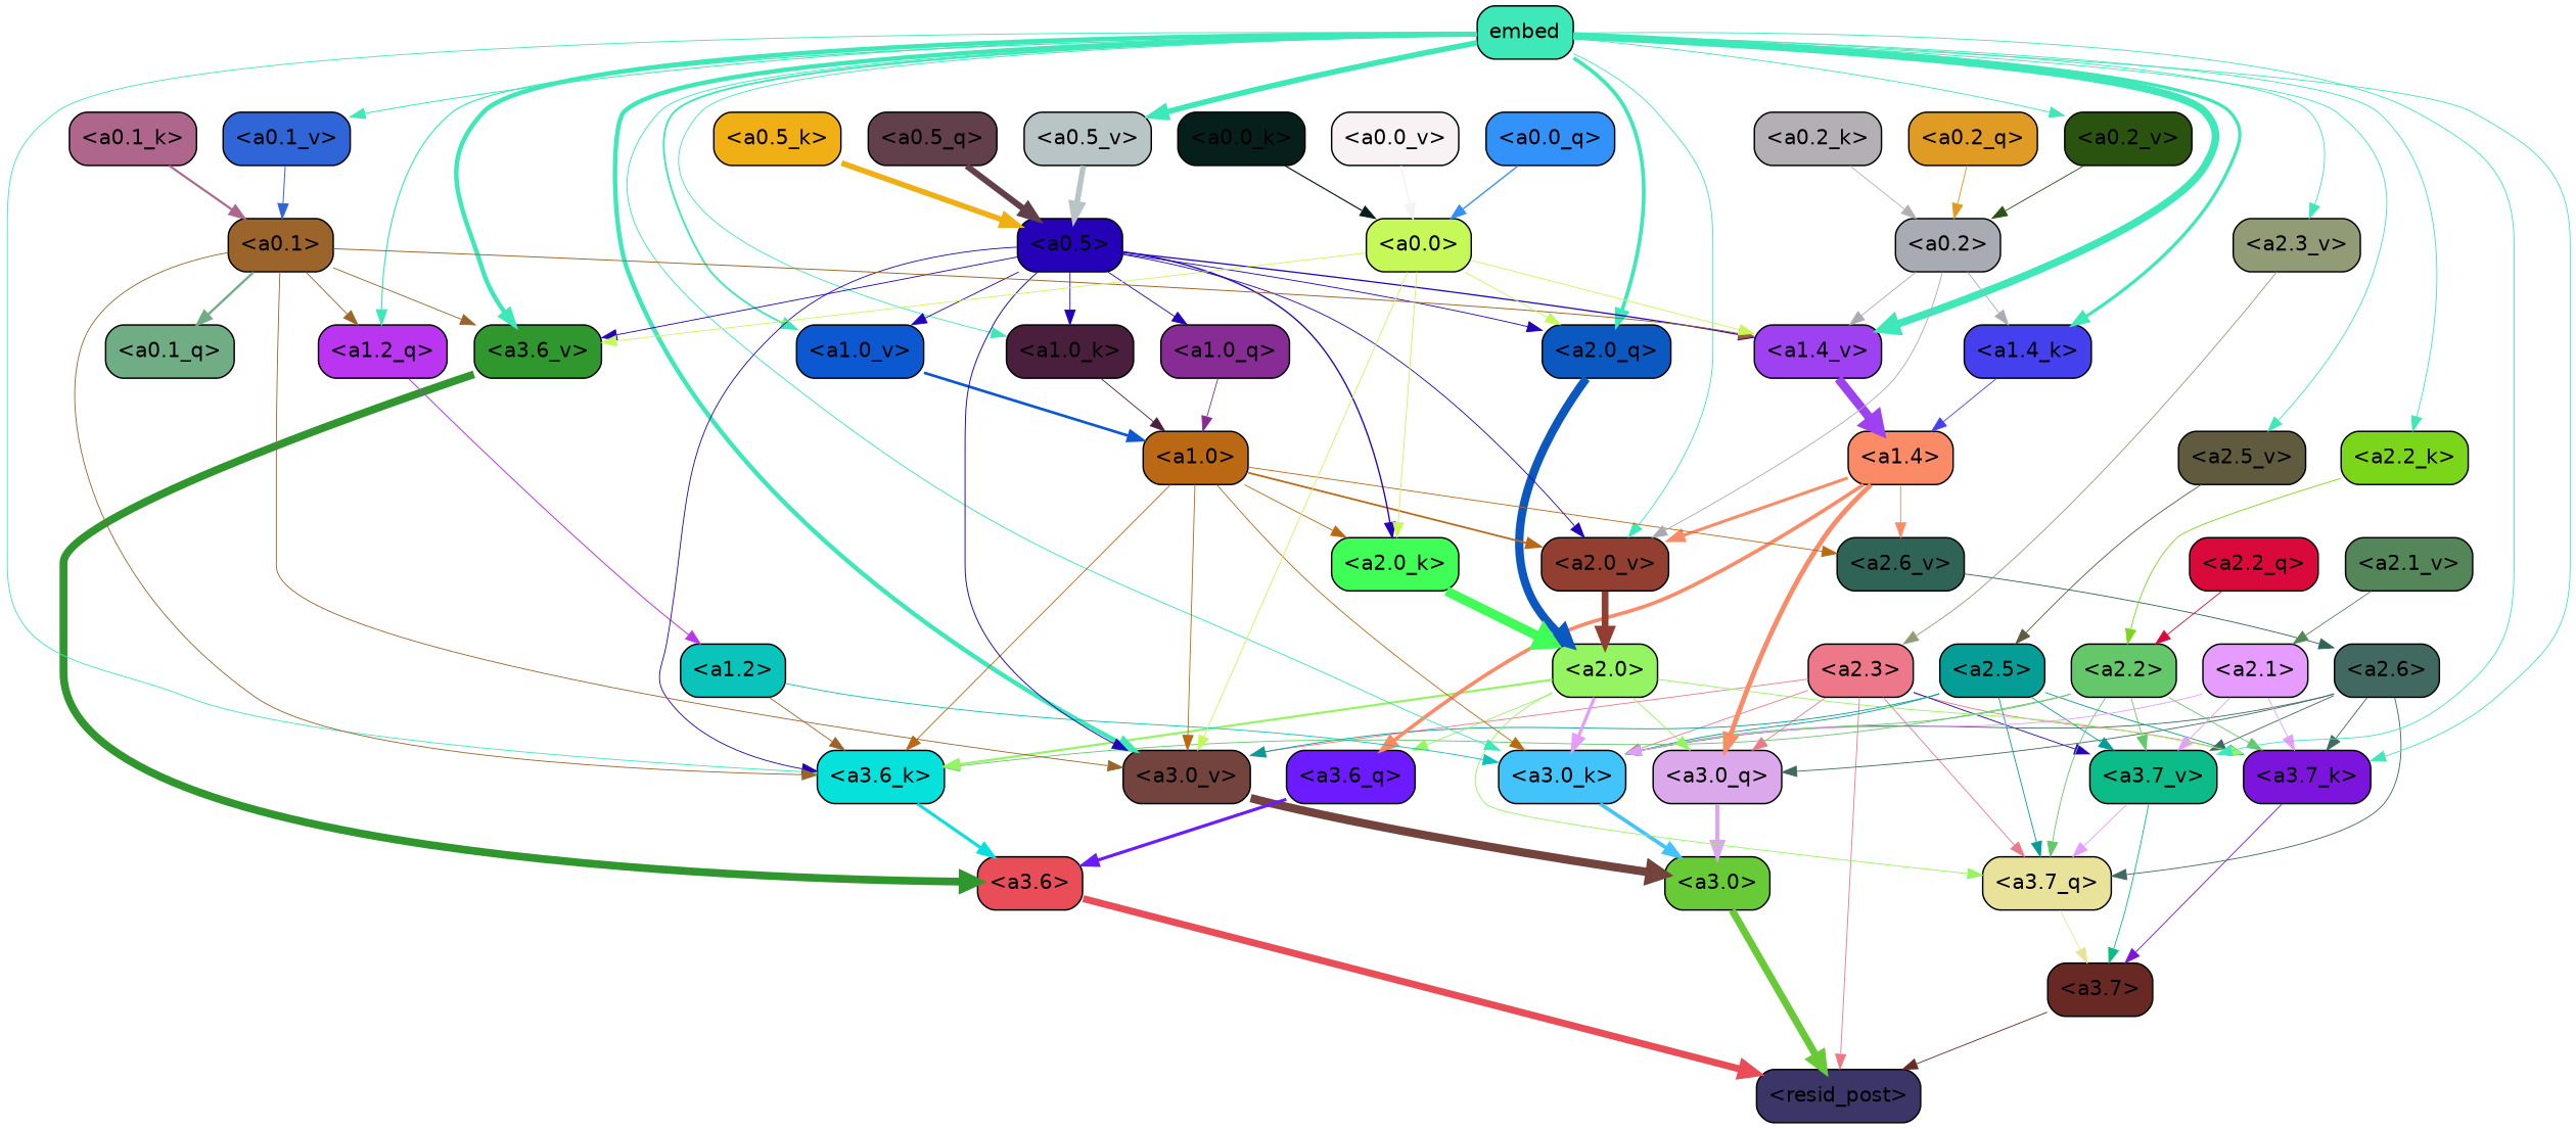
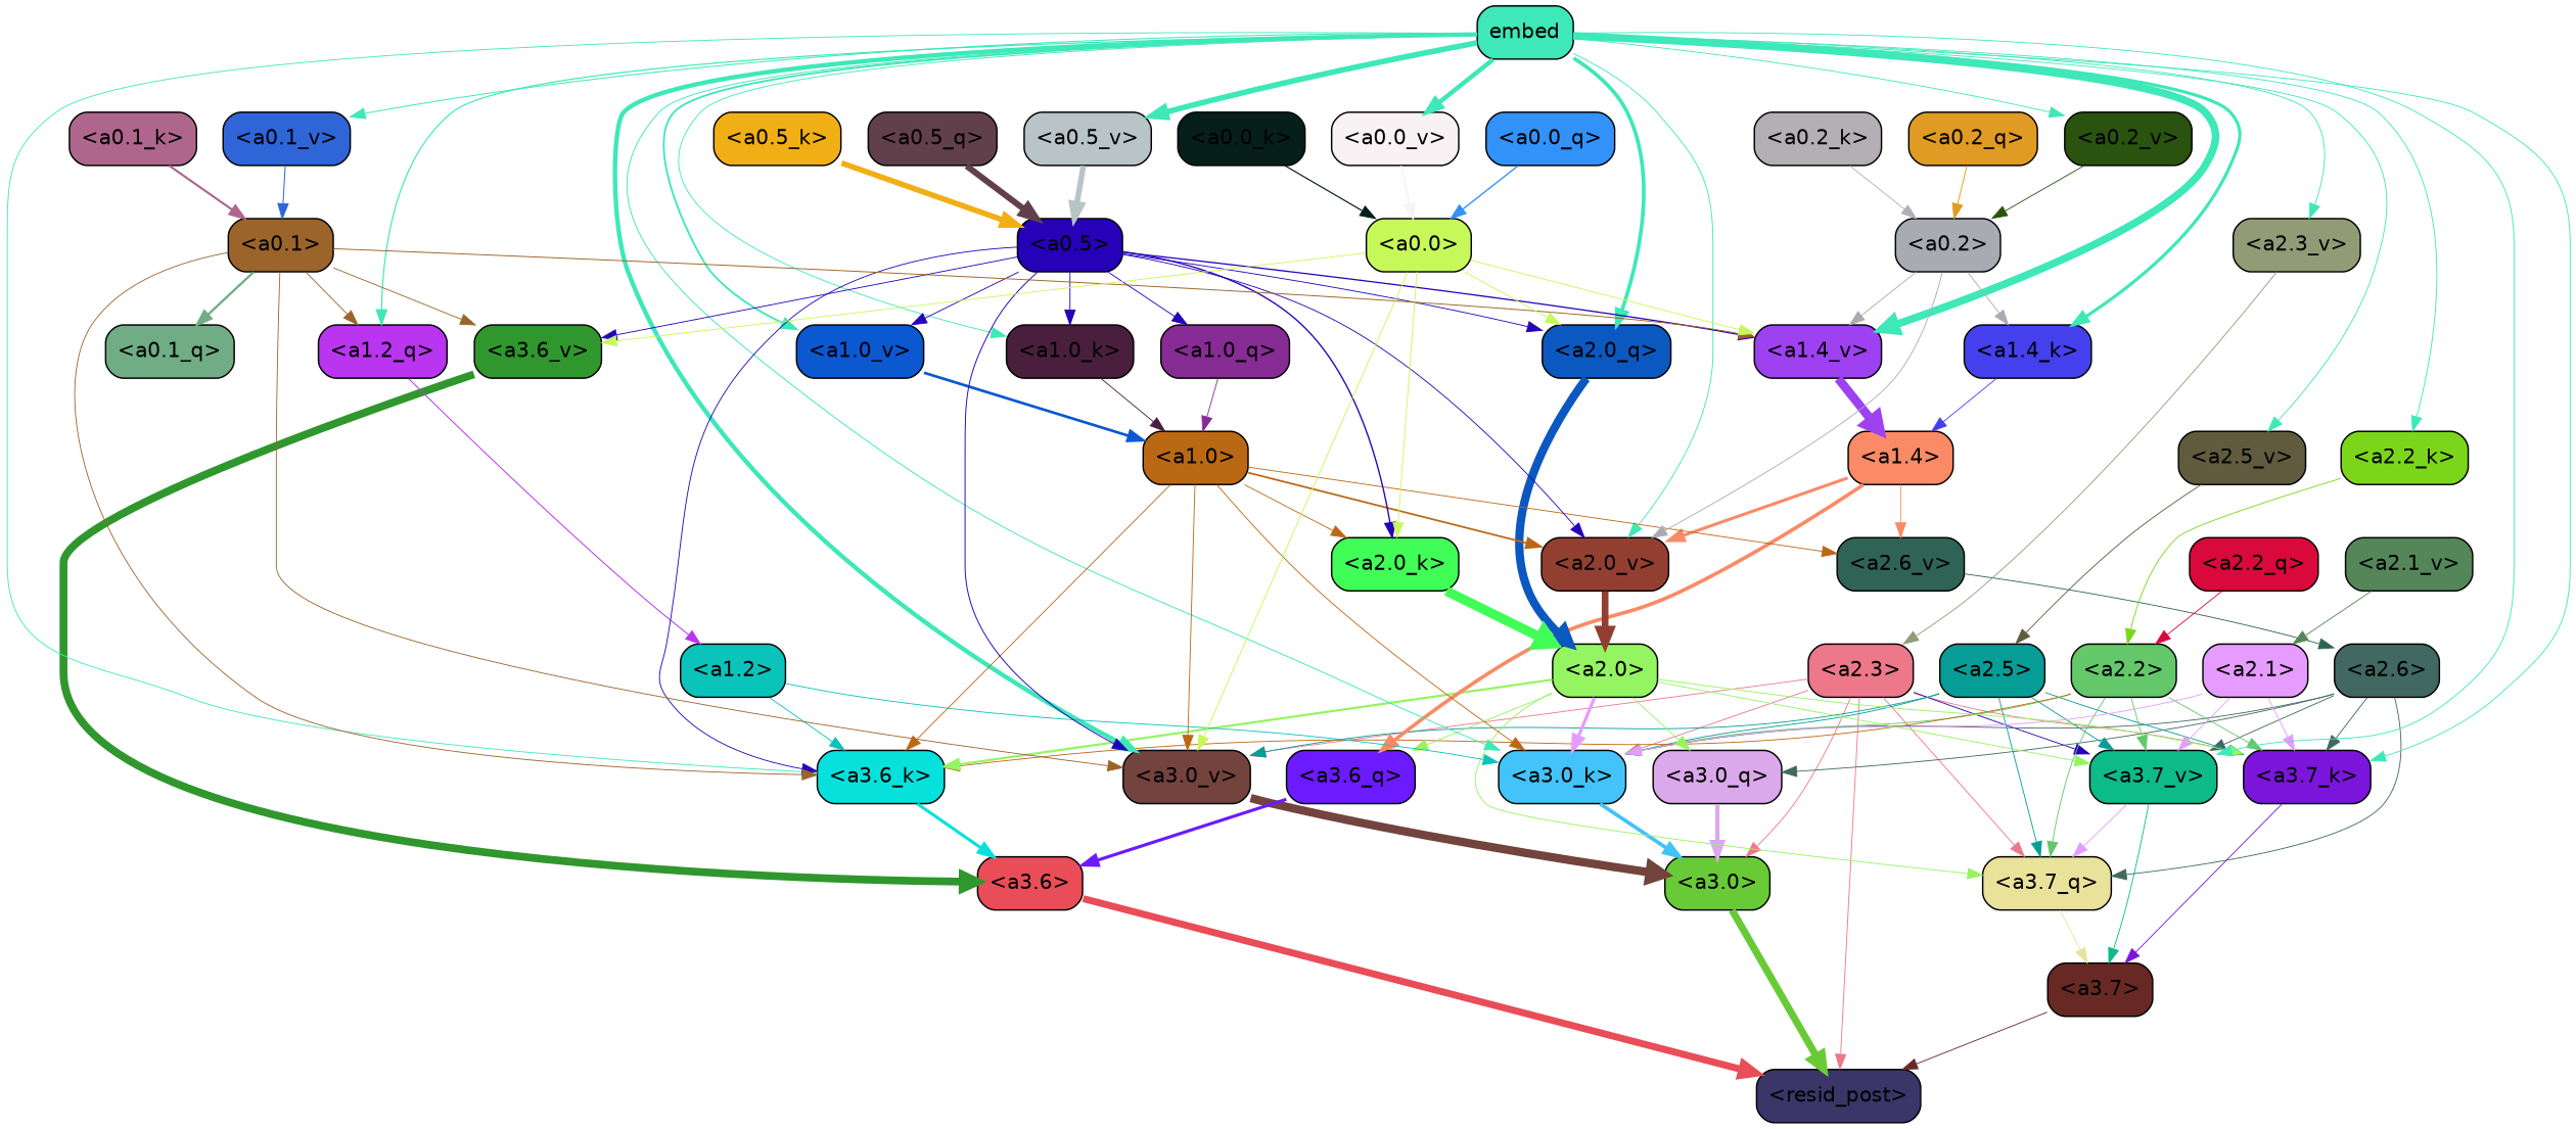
  strict digraph {
    splines=true
    node [color=black fontname=Helvetica shape=box style="filled, rounded"]
    edge [color="#3ee8b8" penwidth=0.6]
    "<a3.7>" [fillcolor="#682924"]
    "<resid_post>" [fillcolor="#3b3568"]
    "<a3.6>" [fillcolor="#e94d57"]
    "<a3.0>" [fillcolor="#69ca38"]
    "<a2.3>" [fillcolor="#ec788a"]
    "<a3.7_q>" [fillcolor="#e9e29b"]
    "<a3.0_q>" [fillcolor="#dba8eb"]
    "<a3.7_k>" [fillcolor="#7b15dc"]
    "<a3.0_k>" [fillcolor="#42c3f9"]
    "<a3.7_v>" [fillcolor="#0cbb88"]
    "<a3.0_v>" [fillcolor="#73433e"]
    "<a3.6_q>" [fillcolor="#6b1bfd"]
    "<a3.6_k>" [fillcolor="#07e1dc"]
    "<a3.6_v>" [fillcolor="#2f972d"]
    "<a2.6>" [fillcolor="#416861"]
    "<a2.5>" [fillcolor="#069d96"]
    "<a2.2>" [fillcolor="#64c76a"]
    "<a2.1>" [fillcolor="#e69cfe"]
    "<a2.0>" [fillcolor="#94f461"]
    "<a1.4>" [fillcolor="#fb8a67"]
    "<a2.6_v>" [fillcolor="#2f6356"]
    "<a2.0_v>" [fillcolor="#923f32"]
    embed [fillcolor="#3ee8b8"]
    "<a2.0_q>" [fillcolor="#0b58c0"]
    "<a2.2_k>" [fillcolor="#7bd61b"]
    "<a2.5_v>" [fillcolor="#605b3e"]
    "<a2.3_v>" [fillcolor="#919c76"]
    "<a1.2_q>" [fillcolor="#b935ef"]
    "<a1.4_k>" [fillcolor="#4540ee"]
    "<a1.0_k>" [fillcolor="#491f3d"]
    "<a1.4_v>" [fillcolor="#9e41f1"]
    "<a1.0_v>" [fillcolor="#0b58d1"]
    "<a0.5_v>" [fillcolor="#b8c4c6"]
    "<a0.2_v>" [fillcolor="#29530e"]
    "<a0.1_v>" [fillcolor="#3065d8"]
    "<a2.0_k>" [fillcolor="#41fd58"]
    "<a1.2>" [fillcolor="#0ac3ba"]
    "<a1.0>" [fillcolor="#bb6815"]
    "<a0.5>" [fillcolor="#2501b8"]
    "<a0.2>" [fillcolor="#a9abb3"]
    "<a0.1>" [fillcolor="#9a642a"]
    "<a1.0_q>" [fillcolor="#872c94"]
    "<a0.1_q>" [fillcolor="#70ad85"]
    "<a0.0>" [fillcolor="#c7f85a"]
    "<a2.2_q>" [fillcolor="#d9093b"]
    "<a2.1_v>" [fillcolor="#548659"]
    "<a0.5_q>" [fillcolor="#62404b"]
    "<a0.2_q>" [fillcolor="#df9b23"]
    "<a0.0_q>" [fillcolor="#3292f9"]
    "<a0.5_k>" [fillcolor="#f1af16"]
    "<a0.2_k>" [fillcolor="#b3afb4"]
    "<a0.1_k>" [fillcolor="#af668c"]
    "<a0.0_k>" [fillcolor="#061f1a"]
    "<a0.0_v>" [fillcolor="#f8f2f5"]
    "<a3.7>" -> "<resid_post>" [color="#682924"]
    "<a3.6>" -> "<resid_post>" [color="#e94d57" penwidth=4.7534414529800415]
    "<a3.0>" -> "<resid_post>" [color="#69ca38" penwidth=4.898576855659485]
    "<a2.3>" -> "<resid_post>" [color="#ec788a"]
    "<a2.3>" -> "<a3.7_q>" [color="#ec788a"]
-   "<a2.3>" -> "<a3.0_q>" [color="#ec788a"]
+   "<a2.3>" -> "<a3.0>" [color="#ec788a"]
    "<a2.3>" -> "<a3.7_k>" [color="#ec788a"]
    "<a2.3>" -> "<a3.0_k>" [color="#ec788a"]
    "<a2.3>" -> "<a3.7_v>" [color="#2501b8"]
    "<a2.3>" -> "<a3.0_v>" [color="#ec788a"]
    "<a3.7_q>" -> "<a3.7>" [color="#e9e29b"]
    "<a3.0_q>" -> "<a3.0>" [color="#dba8eb" penwidth=2.870753765106201]
    "<a3.7_k>" -> "<a3.7>" [color="#7b15dc"]
    "<a3.0_k>" -> "<a3.0>" [color="#42c3f9" penwidth=2.520303964614868]
    "<a3.7_v>" -> "<a3.7>" [color="#0cbb88"]
    "<a3.7_v>" -> "<a3.7_q>" [color="#e69cfe"]
    "<a3.0_v>" -> "<a3.0>" [color="#73433e" penwidth=5.680712580680847]
    "<a3.6_q>" -> "<a3.6>" [color="#6b1bfd" penwidth=2.160832464694977]
    "<a3.6_k>" -> "<a3.6>" [color="#07e1dc" penwidth=2.13908451795578]
    "<a3.6_v>" -> "<a3.6>" [color="#2f972d" penwidth=5.297133803367615]
    "<a2.6>" -> "<a3.7_q>" [color="#416861"]
    "<a2.6>" -> "<a3.0_q>" [color="#416861"]
    "<a2.6>" -> "<a3.7_k>" [color="#416861"]
    "<a2.6>" -> "<a3.0_k>" [color="#416861"]
    "<a2.6>" -> "<a3.7_v>" [color="#416861"]
    "<a2.5>" -> "<a3.7_q>" [color="#069d96"]
    "<a2.5>" -> "<a3.7_k>" [color="#069d96"]
    "<a2.5>" -> "<a3.0_k>" [color="#069d96"]
    "<a2.5>" -> "<a3.7_v>" [color="#069d96"]
    "<a2.5>" -> "<a3.0_v>" [color="#069d96"]
    "<a2.2>" -> "<a3.7_q>" [color="#64c76a"]
    "<a2.2>" -> "<a3.7_k>" [color="#64c76a"]
    "<a2.2>" -> "<a3.0_k>" [color="#64c76a"]
    "<a2.2>" -> "<a3.7_v>" [color="#64c76a"]
-   "<a2.2>" -> "<a3.6_k>" [color="#64c76a"]
+   "<a2.2>" -> "<a3.6_k>" [color="#bb6815"]
    "<a2.1>" -> "<a3.7_k>" [color="#e69cfe"]
    "<a2.1>" -> "<a3.0_k>" [color="#e69cfe"]
    "<a2.1>" -> "<a3.7_v>" [color="#e69cfe"]
    "<a2.0>" -> "<a3.7_q>" [color="#94f461"]
    "<a2.0>" -> "<a3.0_q>" [color="#94f461"]
    "<a2.0>" -> "<a3.7_k>" [color="#94f461"]
    "<a2.0>" -> "<a3.0_k>" [color="#e69cfe" penwidth=2.18752121925354]
+   "<a2.0>" -> "<a3.7_v>" [color="#94f461"]
    "<a2.0>" -> "<a3.6_q>" [color="#94f461"]
    "<a2.0>" -> "<a3.6_k>" [color="#94f461" penwidth=1.4957321882247925]
-   "<a1.4>" -> "<a3.0_q>" [color="#fb8a67" penwidth=3.299744725227356]
    "<a1.4>" -> "<a3.6_q>" [color="#fb8a67" penwidth=2.4829938411712646]
    "<a1.4>" -> "<a2.6_v>" [color="#fb8a67"]
    "<a1.4>" -> "<a2.0_v>" [color="#fb8a67" penwidth=2.092592429369688]
    "<a2.6_v>" -> "<a2.6>" [color="#2f6356"]
    "<a2.0_v>" -> "<a2.0>" [color="#923f32" penwidth=4.5695202350616455]
    embed -> "<a3.7_k>"
    embed -> "<a3.0_k>" [penwidth=0.6394047290086746]
    embed -> "<a3.7_v>"
    embed -> "<a3.0_v>" [penwidth=3.0212591886520386]
    embed -> "<a3.6_k>"
-   embed -> "<a3.6_v>" [penwidth=3.067279100418091]
+   embed -> "<a0.0_v>" [penwidth=3.067279100418091]
    embed -> "<a2.0_v>"
    embed -> "<a2.0_q>" [penwidth=2.5355080366134644]
    embed -> "<a2.2_k>"
    embed -> "<a2.5_v>"
    embed -> "<a2.3_v>"
    embed -> "<a1.2_q>" [penwidth=0.8094894886016846]
    embed -> "<a1.4_k>" [penwidth=2.1732678413391113]
    embed -> "<a1.0_k>"
    embed -> "<a1.4_v>" [penwidth=5.162249565124512]
    embed -> "<a1.0_v>" [penwidth=1.26457279920578]
    embed -> "<a0.5_v>" [penwidth=3.8054766058921814]
    embed -> "<a0.2_v>"
    embed -> "<a0.1_v>" [penwidth=0.6855058670043945]
    "<a2.0_q>" -> "<a2.0>" [color="#0b58c0" penwidth=5.681910276412964]
    "<a2.2_k>" -> "<a2.2>" [color="#7bd61b"]
    "<a2.5_v>" -> "<a2.5>" [color="#605b3e"]
    "<a2.3_v>" -> "<a2.3>" [color="#919c76"]
    "<a1.2_q>" -> "<a1.2>" [color="#b935ef" penwidth=0.6769798994064331]
    "<a1.4_k>" -> "<a1.4>" [color="#4540ee"]
    "<a1.0_k>" -> "<a1.0>" [color="#491f3d"]
    "<a1.4_v>" -> "<a1.4>" [color="#9e41f1" penwidth=6.016597509384155]
    "<a1.0_v>" -> "<a1.0>" [color="#0b58d1" penwidth=1.8562973737716675]
    "<a0.5_v>" -> "<a0.5>" [color="#b8c4c6" penwidth=3.805475652217865]
    "<a0.2_v>" -> "<a0.2>" [color="#29530e"]
    "<a0.1_v>" -> "<a0.1>" [color="#3065d8" penwidth=0.6855120658874512]
    "<a2.0_k>" -> "<a2.0>" [color="#41fd58" penwidth=6.447777509689331]
    "<a1.2>" -> "<a3.0_k>" [color="#0ac3ba"]
-   "<a1.2>" -> "<a3.6_k>" [color="#9a642a"]
+   "<a1.2>" -> "<a3.6_k>" [color="#0ac3ba"]
    "<a1.0>" -> "<a3.0_k>" [color="#bb6815"]
    "<a1.0>" -> "<a3.0_v>" [color="#bb6815"]
    "<a1.0>" -> "<a3.6_k>" [color="#bb6815"]
    "<a1.0>" -> "<a2.6_v>" [color="#bb6815"]
    "<a1.0>" -> "<a2.0_v>" [color="#bb6815" penwidth=1.2132605910301208]
    "<a1.0>" -> "<a2.0_k>" [color="#bb6815"]
    "<a0.5>" -> "<a3.0_v>" [color="#2501b8" penwidth=0.648682102560997]
    "<a0.5>" -> "<a3.6_k>" [color="#2501b8"]
    "<a0.5>" -> "<a3.6_v>" [color="#2501b8"]
    "<a0.5>" -> "<a2.0_v>" [color="#2501b8"]
    "<a0.5>" -> "<a2.0_q>" [color="#2501b8"]
    "<a0.5>" -> "<a1.0_k>" [color="#2501b8"]
    "<a0.5>" -> "<a1.4_v>" [color="#2501b8" penwidth=0.8783596754074097]
    "<a0.5>" -> "<a1.0_v>" [color="#2501b8"]
    "<a0.5>" -> "<a2.0_k>" [color="#2501b8" penwidth=0.9236047863960266]
    "<a0.5>" -> "<a1.0_q>" [color="#2501b8"]
    "<a0.2>" -> "<a2.0_v>" [color="#a9abb3"]
    "<a0.2>" -> "<a1.4_k>" [color="#a9abb3"]
    "<a0.2>" -> "<a1.4_v>" [color="#a9abb3"]
    "<a0.1>" -> "<a3.0_v>" [color="#9a642a"]
    "<a0.1>" -> "<a3.6_k>" [color="#9a642a"]
    "<a0.1>" -> "<a3.6_v>" [color="#9a642a"]
    "<a0.1>" -> "<a1.2_q>" [color="#9a642a"]
    "<a0.1>" -> "<a1.4_v>" [color="#9a642a" penwidth=0.6490728855133057]
    "<a0.1>" -> "<a0.1_q>" [color="#70ad85" penwidth=1.571044921875]
    "<a1.0_q>" -> "<a1.0>" [color="#872c94"]
    "<a0.0>" -> "<a3.0_v>" [color="#c7f85a"]
    "<a0.0>" -> "<a3.6_v>" [color="#c7f85a"]
    "<a0.0>" -> "<a2.0_q>" [color="#c7f85a"]
    "<a0.0>" -> "<a1.4_v>" [color="#c7f85a"]
    "<a0.0>" -> "<a2.0_k>" [color="#c7f85a"]
    "<a2.2_q>" -> "<a2.2>" [color="#d9093b"]
    "<a2.1_v>" -> "<a2.1>" [color="#548659"]
    "<a0.5_q>" -> "<a0.5>" [color="#62404b" penwidth=4.176325984299183]
    "<a0.2_q>" -> "<a0.2>" [color="#df9b23" penwidth=0.6484866142272949]
    "<a0.0_q>" -> "<a0.0>" [color="#3292f9" penwidth=0.9426424503326416]
    "<a0.5_k>" -> "<a0.5>" [color="#f1af16" penwidth=3.7953722774982452]
    "<a0.2_k>" -> "<a0.2>" [color="#b3afb4"]
    "<a0.1_k>" -> "<a0.1>" [color="#af668c" penwidth=1.483607530593872]
    "<a0.0_k>" -> "<a0.0>" [color="#061f1a" penwidth=0.8216795921325684]
    "<a0.0_v>" -> "<a0.0>" [color="#f8f2f5" penwidth=1.1353182792663574]
  }
